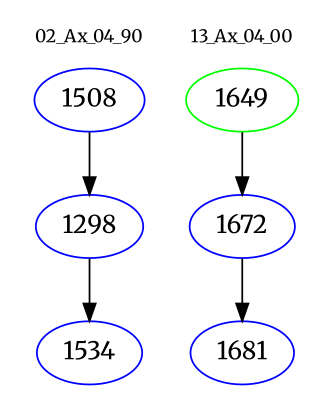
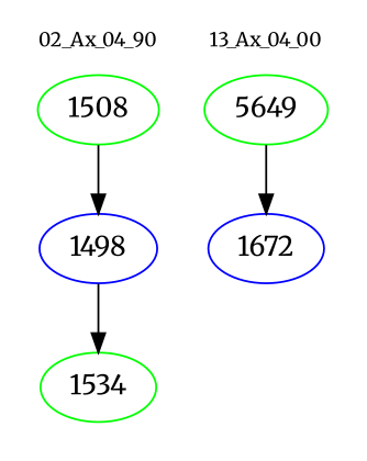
  digraph {
    fontname=Merriweather
    node [color=blue fontname=Merriweather]
    edge [color=black fontname=Merriweather]
-   n1 [label=1508]
-   n2 [label=1298]
-   n3 [label=1534]
-   n4 [color=green label=1649]
+   n1 [color=green label=1508]
+   n2 [label=1498]
+   n3 [color=green label=1534]
+   n4 [color=green label=5649]
    n5 [label=1672]
-   n6 [label=1681]
    subgraph cluster_1 {
      color=white
      fontsize=10
      label="02_Ax_04_90"
      n1
      n2
      n3
    }
    subgraph cluster_2 {
      color=white
      fontsize=10
      label="13_Ax_04_00"
      n4
      n5
-     n6
    }
    n1 -> n2
    n2 -> n3
    n4 -> n5
-   n5 -> n6
  }
